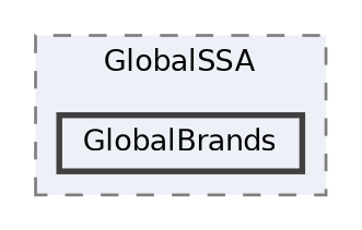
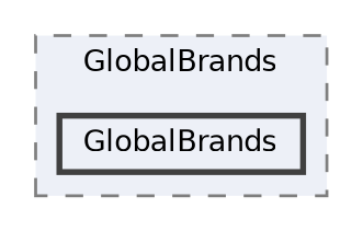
  digraph {
    compound=true
    n1 [color=grey25 fillcolor="#edf0f7" fontname=Helvetica fontsize=10 height=0.2 label=GlobalBrands shape=box style="filled,bold" width=0.4]
    subgraph cluster_1 {
      bgcolor="#edf0f7"
      fontname=Helvetica
      fontsize=10
-     label=GlobalSSA
+     label=GlobalBrands
      pencolor=grey50
      style="filled,dashed"
      n1
    }
  }
